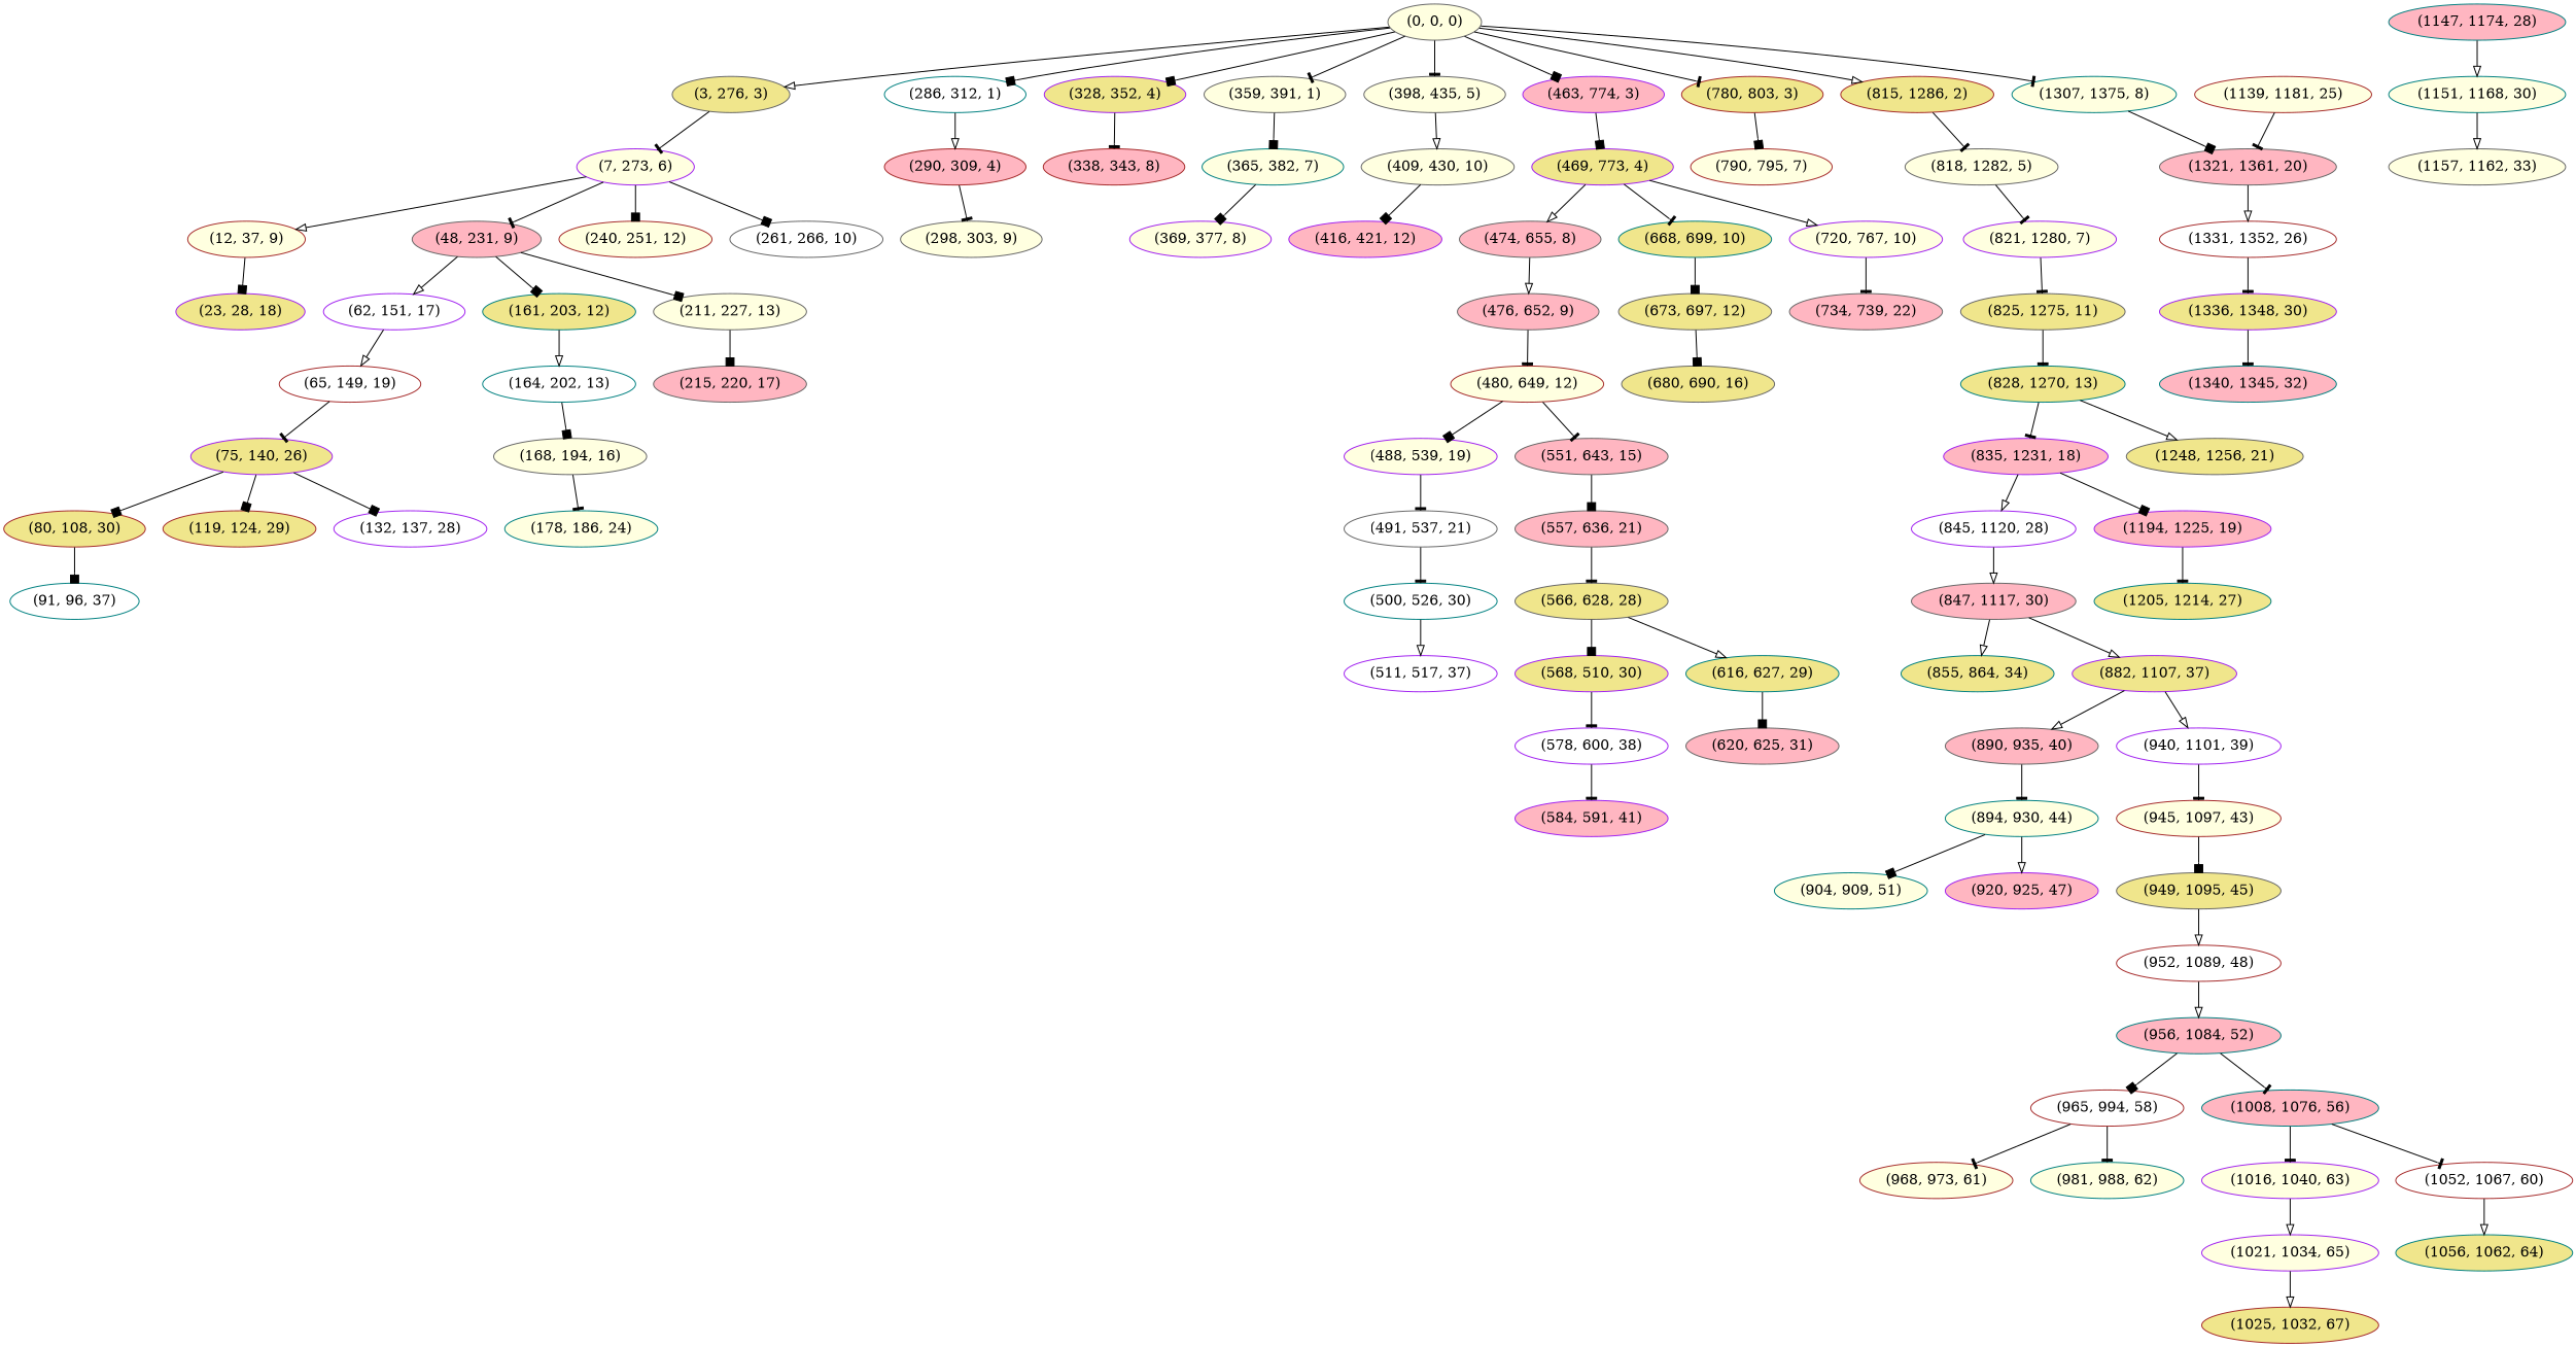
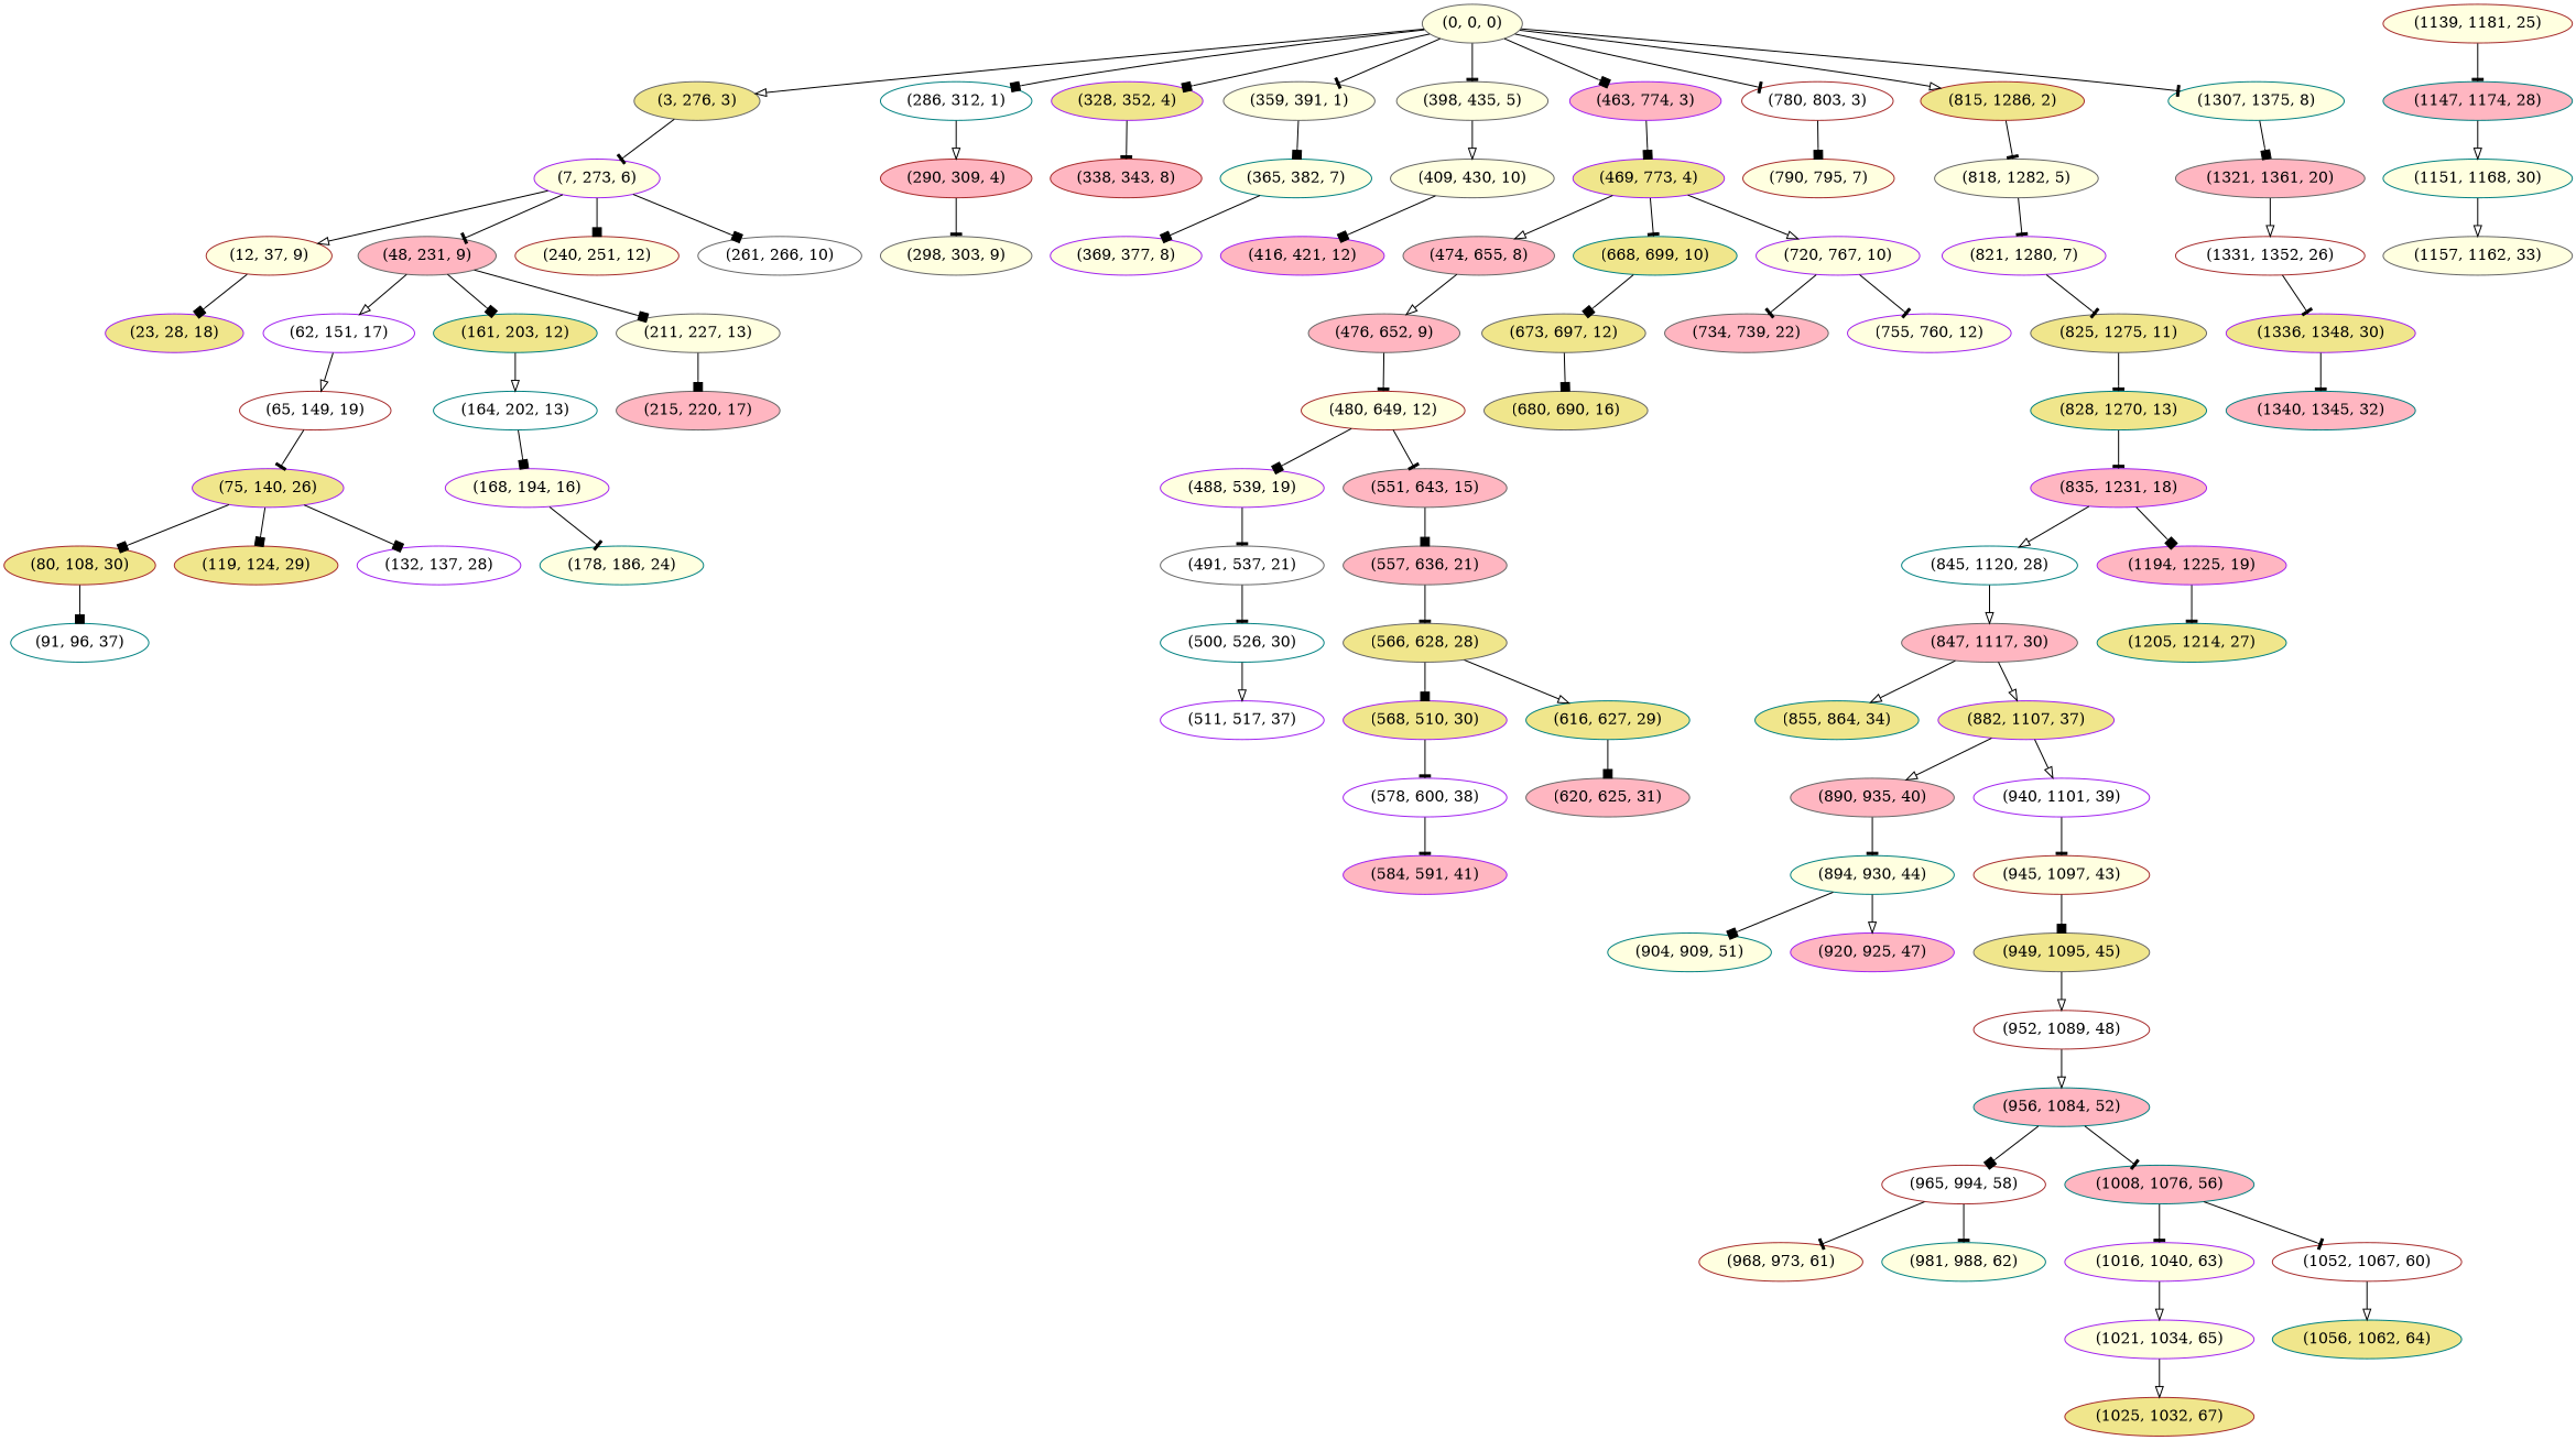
  digraph {
    node [color=gray40 fillcolor=lightyellow style=filled]
    edge [arrowhead=tee]
    "(3, 276, 3)" [fillcolor=khaki]
    "(0, 0, 0)"
    "(286, 312, 1)" [color=teal fillcolor=white]
    "(328, 352, 4)" [color=purple fillcolor=khaki]
    "(359, 391, 1)"
    "(398, 435, 5)"
    "(463, 774, 3)" [color=purple fillcolor=lightpink]
-   "(780, 803, 3)" [color=brown fillcolor=khaki]
+   "(780, 803, 3)" [color=brown fillcolor=white]
    "(815, 1286, 2)" [color=brown fillcolor=khaki]
    "(1307, 1375, 8)" [color=teal]
    "(7, 273, 6)" [color=purple]
    "(290, 309, 4)" [color=brown fillcolor=lightpink]
    "(338, 343, 8)" [color=brown fillcolor=lightpink]
    "(365, 382, 7)" [color=teal]
    "(409, 430, 10)"
    "(469, 773, 4)" [color=purple fillcolor=khaki]
    "(790, 795, 7)" [color=brown]
    "(818, 1282, 5)"
    "(1321, 1361, 20)" [fillcolor=lightpink]
    "(12, 37, 9)" [color=brown]
    "(48, 231, 9)" [fillcolor=lightpink]
    "(240, 251, 12)" [color=brown]
    "(261, 266, 10)" [fillcolor=white]
    "(23, 28, 18)" [color=purple fillcolor=khaki]
    "(62, 151, 17)" [color=purple fillcolor=white]
    "(161, 203, 12)" [color=teal fillcolor=khaki]
    "(211, 227, 13)"
    "(65, 149, 19)" [color=brown fillcolor=white]
    "(164, 202, 13)" [color=teal fillcolor=white]
    "(215, 220, 17)" [fillcolor=lightpink]
    "(75, 140, 26)" [color=purple fillcolor=khaki]
    "(80, 108, 30)" [color=brown fillcolor=khaki]
    "(119, 124, 29)" [color=brown fillcolor=khaki]
    "(132, 137, 28)" [color=purple fillcolor=white]
    "(91, 96, 37)" [color=teal fillcolor=white]
-   "(168, 194, 16)"
+   "(168, 194, 16)" [color=purple]
    "(178, 186, 24)" [color=teal]
    "(298, 303, 9)"
    "(369, 377, 8)" [color=purple]
    "(416, 421, 12)" [color=purple fillcolor=lightpink]
    "(474, 655, 8)" [fillcolor=lightpink]
    "(668, 699, 10)" [color=teal fillcolor=khaki]
    "(720, 767, 10)" [color=purple]
    "(476, 652, 9)" [fillcolor=lightpink]
    "(673, 697, 12)" [fillcolor=khaki]
    "(734, 739, 22)" [fillcolor=lightpink]
+   "(755, 760, 12)" [color=purple]
    "(480, 649, 12)" [color=brown]
    "(488, 539, 19)" [color=purple]
    "(551, 643, 15)" [fillcolor=lightpink]
    "(491, 537, 21)" [fillcolor=white]
    "(557, 636, 21)" [fillcolor=lightpink]
    "(500, 526, 30)" [color=teal fillcolor=white]
    "(511, 517, 37)" [color=purple fillcolor=white]
    "(566, 628, 28)" [fillcolor=khaki]
    n56 [color=purple fillcolor=khaki label="(568, 510, 30)"]
    "(616, 627, 29)" [color=teal fillcolor=khaki]
    "(578, 600, 38)" [color=purple fillcolor=white]
    "(620, 625, 31)" [fillcolor=lightpink]
    "(584, 591, 41)" [color=purple fillcolor=lightpink]
    "(680, 690, 16)" [fillcolor=khaki]
    "(821, 1280, 7)" [color=purple]
    "(825, 1275, 11)" [fillcolor=khaki]
    "(828, 1270, 13)" [color=teal fillcolor=khaki]
    "(835, 1231, 18)" [color=purple fillcolor=lightpink]
-   "(1248, 1256, 21)" [fillcolor=khaki]
-   "(845, 1120, 28)" [color=purple fillcolor=white]
+   "(845, 1120, 28)" [color=teal fillcolor=white]
    "(1194, 1225, 19)" [color=purple fillcolor=lightpink]
    "(847, 1117, 30)" [fillcolor=lightpink]
    "(1139, 1181, 25)" [color=brown]
    "(1147, 1174, 28)" [color=teal fillcolor=lightpink]
    "(1205, 1214, 27)" [color=teal fillcolor=khaki]
    "(855, 864, 34)" [color=teal fillcolor=khaki]
    "(882, 1107, 37)" [color=purple fillcolor=khaki]
    "(890, 935, 40)" [fillcolor=lightpink]
    "(940, 1101, 39)" [color=purple fillcolor=white]
    "(894, 930, 44)" [color=teal]
    "(945, 1097, 43)" [color=brown]
    "(904, 909, 51)" [color=teal]
    "(920, 925, 47)" [color=purple fillcolor=lightpink]
    "(949, 1095, 45)" [fillcolor=khaki]
    "(952, 1089, 48)" [color=brown fillcolor=white]
    "(956, 1084, 52)" [color=teal fillcolor=lightpink]
    "(965, 994, 58)" [color=brown fillcolor=white]
    "(1008, 1076, 56)" [color=teal fillcolor=lightpink]
    "(968, 973, 61)" [color=brown]
    "(981, 988, 62)" [color=teal]
    "(1016, 1040, 63)" [color=purple]
    "(1052, 1067, 60)" [color=brown fillcolor=white]
    "(1021, 1034, 65)" [color=purple]
    "(1056, 1062, 64)" [color=teal fillcolor=khaki]
    "(1025, 1032, 67)" [color=brown fillcolor=khaki]
    "(1151, 1168, 30)" [color=teal]
    "(1157, 1162, 33)"
    "(1331, 1352, 26)" [color=brown fillcolor=white]
    "(1336, 1348, 30)" [color=purple fillcolor=khaki]
    "(1340, 1345, 32)" [color=teal fillcolor=lightpink]
    "(3, 276, 3)" -> "(7, 273, 6)"
    "(0, 0, 0)" -> "(3, 276, 3)" [arrowhead=onormal]
    "(0, 0, 0)" -> "(286, 312, 1)" [arrowhead=box]
    "(0, 0, 0)" -> "(328, 352, 4)" [arrowhead=box]
    "(0, 0, 0)" -> "(359, 391, 1)"
    "(0, 0, 0)" -> "(398, 435, 5)"
    "(0, 0, 0)" -> "(463, 774, 3)" [arrowhead=box]
    "(0, 0, 0)" -> "(780, 803, 3)"
    "(0, 0, 0)" -> "(815, 1286, 2)" [arrowhead=onormal]
    "(0, 0, 0)" -> "(1307, 1375, 8)"
    "(286, 312, 1)" -> "(290, 309, 4)" [arrowhead=onormal]
    "(328, 352, 4)" -> "(338, 343, 8)"
    "(359, 391, 1)" -> "(365, 382, 7)" [arrowhead=box]
    "(398, 435, 5)" -> "(409, 430, 10)" [arrowhead=onormal]
    "(463, 774, 3)" -> "(469, 773, 4)" [arrowhead=box]
    "(780, 803, 3)" -> "(790, 795, 7)" [arrowhead=box]
    "(815, 1286, 2)" -> "(818, 1282, 5)"
    "(1307, 1375, 8)" -> "(1321, 1361, 20)" [arrowhead=box]
    "(7, 273, 6)" -> "(12, 37, 9)" [arrowhead=onormal]
    "(7, 273, 6)" -> "(48, 231, 9)"
    "(7, 273, 6)" -> "(240, 251, 12)" [arrowhead=box]
    "(7, 273, 6)" -> "(261, 266, 10)" [arrowhead=box]
    "(290, 309, 4)" -> "(298, 303, 9)"
    "(365, 382, 7)" -> "(369, 377, 8)" [arrowhead=box]
    "(409, 430, 10)" -> "(416, 421, 12)" [arrowhead=box]
    "(469, 773, 4)" -> "(474, 655, 8)" [arrowhead=onormal]
    "(469, 773, 4)" -> "(668, 699, 10)"
    "(469, 773, 4)" -> "(720, 767, 10)" [arrowhead=onormal]
    "(818, 1282, 5)" -> "(821, 1280, 7)"
    "(1321, 1361, 20)" -> "(1331, 1352, 26)" [arrowhead=onormal]
    "(12, 37, 9)" -> "(23, 28, 18)" [arrowhead=box]
    "(48, 231, 9)" -> "(62, 151, 17)" [arrowhead=onormal]
    "(48, 231, 9)" -> "(161, 203, 12)" [arrowhead=box]
    "(48, 231, 9)" -> "(211, 227, 13)" [arrowhead=box]
    "(62, 151, 17)" -> "(65, 149, 19)" [arrowhead=onormal]
    "(161, 203, 12)" -> "(164, 202, 13)" [arrowhead=onormal]
    "(211, 227, 13)" -> "(215, 220, 17)" [arrowhead=box]
    "(65, 149, 19)" -> "(75, 140, 26)"
    "(164, 202, 13)" -> "(168, 194, 16)" [arrowhead=box]
    "(75, 140, 26)" -> "(80, 108, 30)" [arrowhead=box]
    "(75, 140, 26)" -> "(119, 124, 29)" [arrowhead=box]
    "(75, 140, 26)" -> "(132, 137, 28)" [arrowhead=box]
    "(80, 108, 30)" -> "(91, 96, 37)" [arrowhead=box]
    "(168, 194, 16)" -> "(178, 186, 24)"
    "(474, 655, 8)" -> "(476, 652, 9)" [arrowhead=onormal]
    "(668, 699, 10)" -> "(673, 697, 12)" [arrowhead=box]
    "(720, 767, 10)" -> "(734, 739, 22)"
+   "(720, 767, 10)" -> "(755, 760, 12)"
    "(476, 652, 9)" -> "(480, 649, 12)"
    "(673, 697, 12)" -> "(680, 690, 16)" [arrowhead=box]
    "(480, 649, 12)" -> "(488, 539, 19)" [arrowhead=box]
    "(480, 649, 12)" -> "(551, 643, 15)"
    "(488, 539, 19)" -> "(491, 537, 21)"
    "(551, 643, 15)" -> "(557, 636, 21)" [arrowhead=box]
    "(491, 537, 21)" -> "(500, 526, 30)"
    "(557, 636, 21)" -> "(566, 628, 28)"
    "(500, 526, 30)" -> "(511, 517, 37)" [arrowhead=onormal]
    "(566, 628, 28)" -> n56 [arrowhead=box]
    "(566, 628, 28)" -> "(616, 627, 29)" [arrowhead=onormal]
    n56 -> "(578, 600, 38)"
    "(616, 627, 29)" -> "(620, 625, 31)" [arrowhead=box]
    "(578, 600, 38)" -> "(584, 591, 41)"
    "(821, 1280, 7)" -> "(825, 1275, 11)"
    "(825, 1275, 11)" -> "(828, 1270, 13)"
    "(828, 1270, 13)" -> "(835, 1231, 18)"
-   "(828, 1270, 13)" -> "(1248, 1256, 21)" [arrowhead=onormal]
    "(835, 1231, 18)" -> "(845, 1120, 28)" [arrowhead=onormal]
    "(835, 1231, 18)" -> "(1194, 1225, 19)" [arrowhead=box]
    "(845, 1120, 28)" -> "(847, 1117, 30)" [arrowhead=onormal]
    "(1194, 1225, 19)" -> "(1205, 1214, 27)"
    "(847, 1117, 30)" -> "(855, 864, 34)" [arrowhead=onormal]
    "(847, 1117, 30)" -> "(882, 1107, 37)" [arrowhead=onormal]
-   "(1139, 1181, 25)" -> "(1321, 1361, 20)"
+   "(1139, 1181, 25)" -> "(1147, 1174, 28)"
    "(1147, 1174, 28)" -> "(1151, 1168, 30)" [arrowhead=onormal]
    "(882, 1107, 37)" -> "(890, 935, 40)" [arrowhead=onormal]
    "(882, 1107, 37)" -> "(940, 1101, 39)" [arrowhead=onormal]
    "(890, 935, 40)" -> "(894, 930, 44)"
    "(940, 1101, 39)" -> "(945, 1097, 43)"
    "(894, 930, 44)" -> "(904, 909, 51)" [arrowhead=box]
    "(894, 930, 44)" -> "(920, 925, 47)" [arrowhead=onormal]
    "(945, 1097, 43)" -> "(949, 1095, 45)" [arrowhead=box]
    "(949, 1095, 45)" -> "(952, 1089, 48)" [arrowhead=onormal]
    "(952, 1089, 48)" -> "(956, 1084, 52)" [arrowhead=onormal]
    "(956, 1084, 52)" -> "(965, 994, 58)" [arrowhead=box]
    "(956, 1084, 52)" -> "(1008, 1076, 56)"
    "(965, 994, 58)" -> "(968, 973, 61)"
    "(965, 994, 58)" -> "(981, 988, 62)"
    "(1008, 1076, 56)" -> "(1016, 1040, 63)"
    "(1008, 1076, 56)" -> "(1052, 1067, 60)"
    "(1016, 1040, 63)" -> "(1021, 1034, 65)" [arrowhead=onormal]
    "(1052, 1067, 60)" -> "(1056, 1062, 64)" [arrowhead=onormal]
    "(1021, 1034, 65)" -> "(1025, 1032, 67)" [arrowhead=onormal]
    "(1151, 1168, 30)" -> "(1157, 1162, 33)" [arrowhead=onormal]
    "(1331, 1352, 26)" -> "(1336, 1348, 30)"
    "(1336, 1348, 30)" -> "(1340, 1345, 32)"
  }
